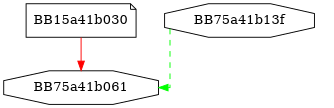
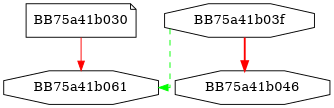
  digraph {
    splines=ortho
    node [shape=octagon]
    edge [color=red]
-   BB75a41b030 [shape=note label=BB15a41b030]
+   BB75a41b030 [shape=note]
    BB75a41b061
-   BB75a41b03f [label=BB75a41b13f]
+   BB75a41b03f
+   BB75a41b046
    BB75a41b030 -> BB75a41b061 [style=solid]
    BB75a41b03f -> BB75a41b061 [color=green style=dashed]
+   BB75a41b03f -> BB75a41b046 [style=bold]
  }
